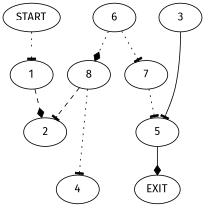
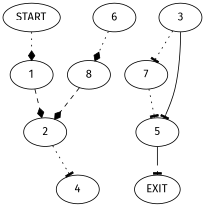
  digraph {
    fontname="Fira Sans"
    node [fontname="Fira Sans"]
    edge [arrowhead=tee fontname="Fira Sans" style=dotted]
    n1 [label=START]
    1
    2
    n4 [label=EXIT]
    4
    3
    5
    6
    7
    8
-   n1 -> 1
+   n1 -> 1 [arrowhead=diamond]
    1 -> 2 [arrowhead=diamond style=dashed]
-   8 -> 4
+   2 -> 4
    3 -> 5 [style=solid]
-   5 -> n4 [arrowhead=diamond style=solid]
-   6 -> 7
+   5 -> n4 [style=solid]
+   3 -> 7
    6 -> 8 [arrowhead=diamond]
    7 -> 5
-   8 -> 2 [style=dashed]
+   8 -> 2 [arrowhead=diamond style=dashed]
  }
